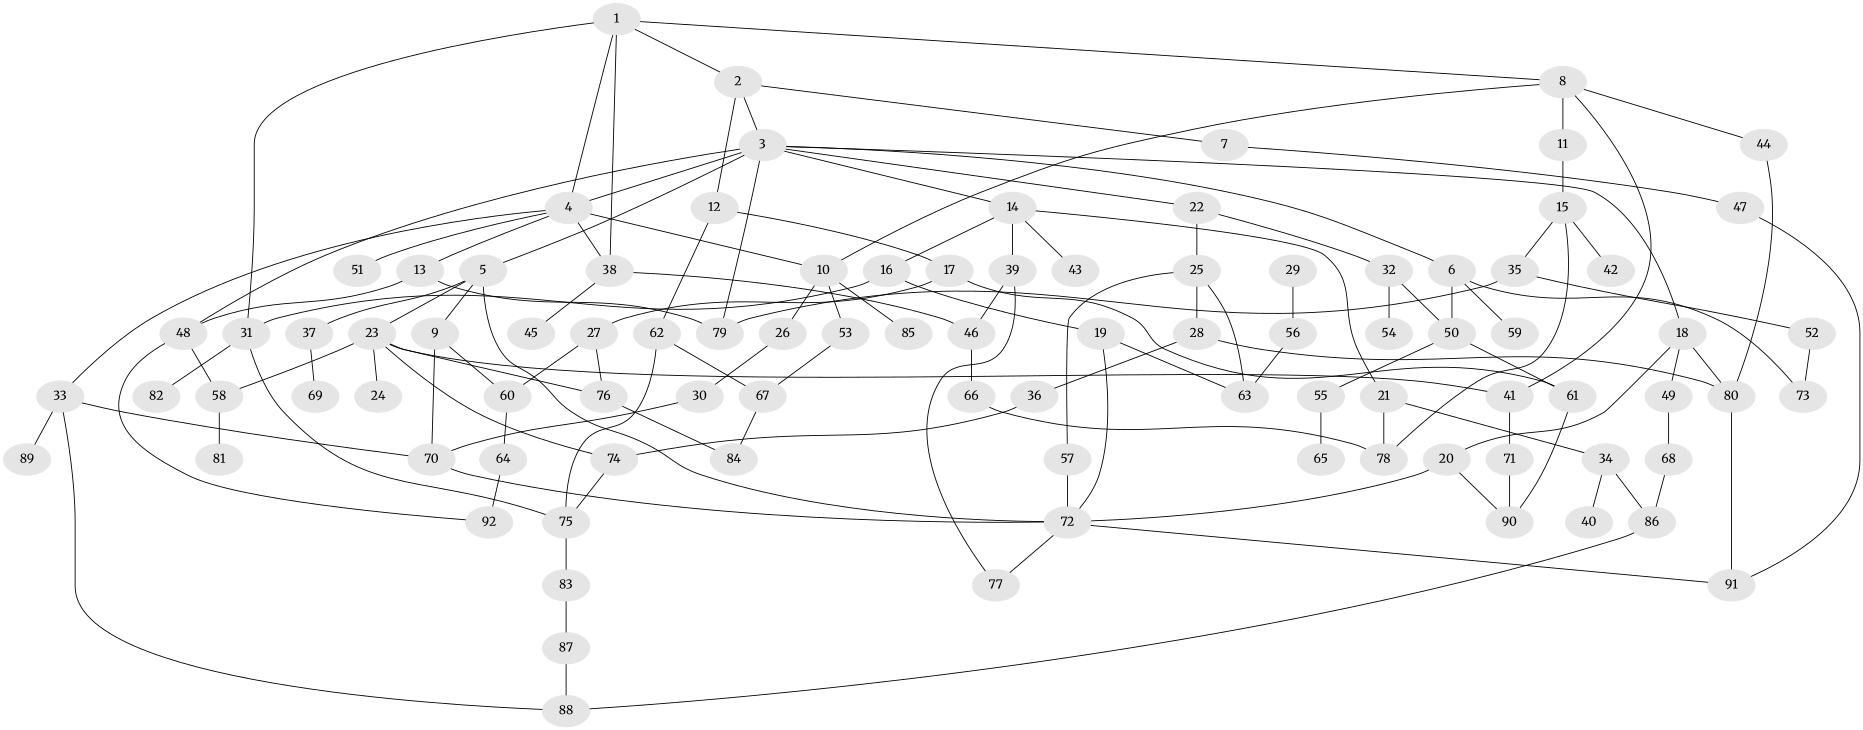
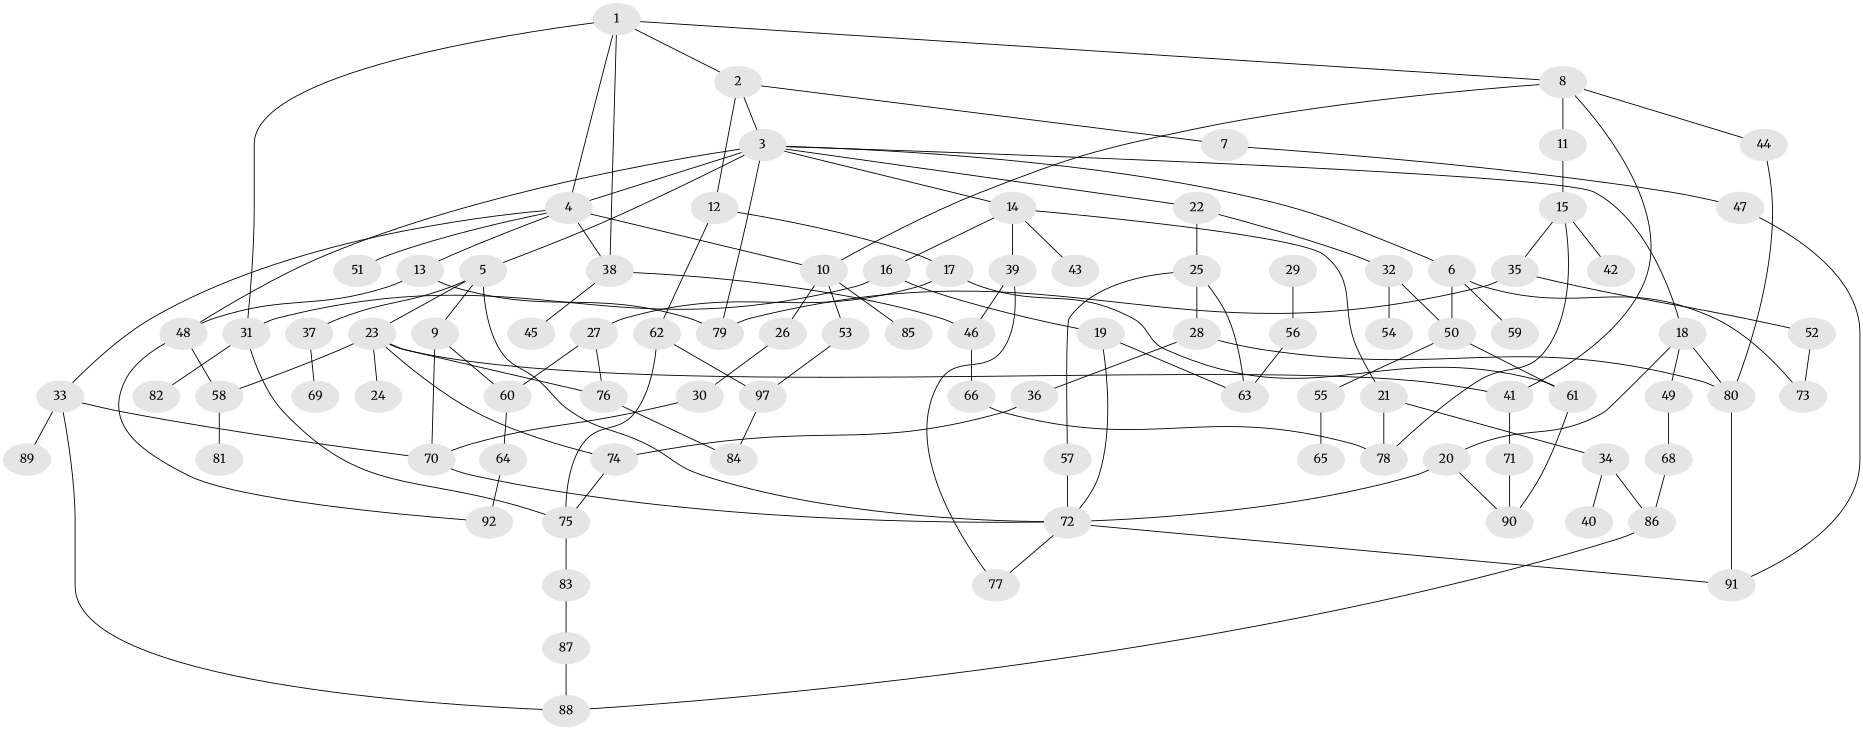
  graph {
    fontname=Merriweather
    node [color=gray90 fontname=Merriweather style=filled]
    edge [fontname=Merriweather]
    1
    2
    4
    8
    31
    38
    3
    7
    12
    10
    13
    33
    51
    11
    41
    44
    75
    82
    45
    46
    5
    6
    14
    18
    22
    48
    79
    47
    17
    62
    9
    23
    37
    72
    50
    59
    73
    16
    21
    39
    43
    20
    49
    80
    25
    32
    58
    92
    26
    53
    85
    70
    88
    89
    60
    24
    74
    76
    69
    77
    91
    61
    55
    15
    71
    29
    56
    64
    30
-   67
+   67 [label=97]
    35
    42
    78
    27
    19
    34
    52
    63
    90
    68
    40
    86
    28
    57
    54
    81
    84
    36
    83
    66
    65
    87
    1 -- 2
    1 -- 4
    1 -- 8
    1 -- 31
    1 -- 38
    2 -- 3
    2 -- 7
    2 -- 12
    4 -- 38
    4 -- 10
    4 -- 13
    4 -- 33
    4 -- 51
    8 -- 10
    8 -- 11
    8 -- 41
    8 -- 44
    31 -- 75
    31 -- 82
    38 -- 45
    38 -- 46
    3 -- 4
    3 -- 5
    3 -- 6
    3 -- 14
    3 -- 18
    3 -- 22
    3 -- 48
    3 -- 79
    7 -- 47
    12 -- 17
    12 -- 62
    10 -- 26
    10 -- 53
    10 -- 85
    13 -- 48
    13 -- 79
    33 -- 70
    33 -- 88
    33 -- 89
    11 -- 15
    41 -- 71
    44 -- 80
    75 -- 83
    46 -- 66
    5 -- 9
    5 -- 23
    5 -- 37
    5 -- 72
    6 -- 50
    6 -- 59
    6 -- 73
    14 -- 16
    14 -- 21
    14 -- 39
    14 -- 43
    18 -- 20
    18 -- 49
    18 -- 80
    22 -- 25
    22 -- 32
    48 -- 58
    48 -- 92
    47 -- 91
    17 -- 61
    17 -- 27
    62 -- 75
    62 -- 67
    9 -- 70
    9 -- 60
    23 -- 41
    23 -- 58
    23 -- 24
    23 -- 74
    23 -- 76
    37 -- 69
    72 -- 77
    72 -- 91
    50 -- 61
    50 -- 55
    16 -- 31
    16 -- 19
    21 -- 78
    21 -- 34
    39 -- 46
    39 -- 77
    20 -- 72
    20 -- 90
    49 -- 68
    80 -- 91
    25 -- 63
    25 -- 28
    25 -- 57
    32 -- 50
    32 -- 54
    58 -- 81
    26 -- 30
    53 -- 67
    70 -- 72
    60 -- 64
    74 -- 75
    76 -- 84
    61 -- 90
    55 -- 65
    15 -- 35
    15 -- 42
    15 -- 78
    71 -- 90
    29 -- 56
    56 -- 63
    64 -- 92
    30 -- 70
    67 -- 84
    35 -- 79
    35 -- 52
    27 -- 60
    27 -- 76
    19 -- 72
    19 -- 63
    34 -- 40
    34 -- 86
    52 -- 73
    68 -- 86
    86 -- 88
    28 -- 80
    28 -- 36
    57 -- 72
    36 -- 74
    83 -- 87
    66 -- 78
    87 -- 88
  }
